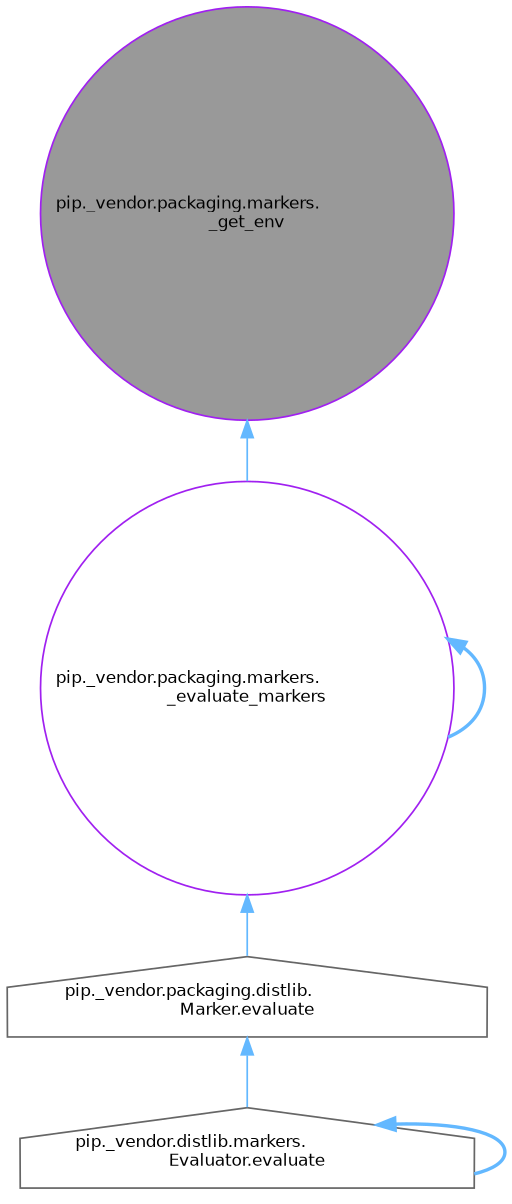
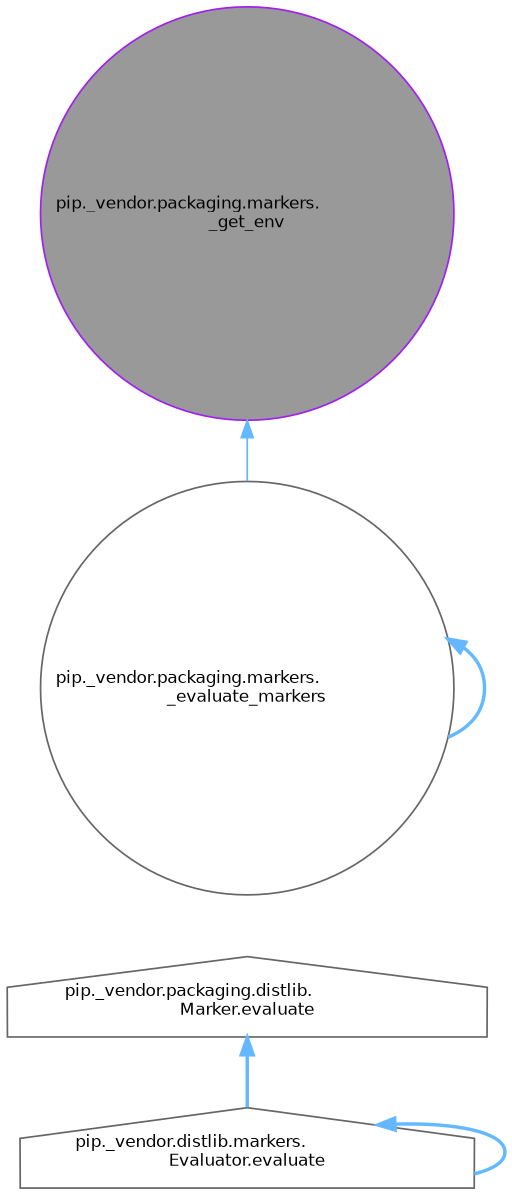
  digraph {
    rankdir=TB
    node [color=purple fillcolor=white fontname=Helvetica fontsize=10 shape=circle style=filled]
    edge [color=steelblue1 dir=back fontname=Helvetica fontsize=10 labelfontname=Helvetica labelfontsize=10 style=solid]
    n1 [fillcolor=grey60 fontcolor=black height=0.2 label="pip._vendor.packaging.markers.\l_get_env" width=0.4]
-   n2 [height=0.2 label="pip._vendor.packaging.markers.\l_evaluate_markers" width=0.4]
+   n2 [color=gray40 height=0.2 label="pip._vendor.packaging.markers.\l_evaluate_markers" width=0.4]
    n3 [color=gray40 height=0.2 label="pip._vendor.packaging.distlib.\lMarker.evaluate" shape=house width=0.4]
    n4 [color=gray40 height=0.2 label="pip._vendor.distlib.markers.\lEvaluator.evaluate" shape=house width=0.4]
    n1 -> n2
    n2 -> n2 [style=bold]
-   n2 -> n3
-   n3 -> n4
+   n3 -> n4 [style=bold]
    n4 -> n4 [style=bold]
  }
